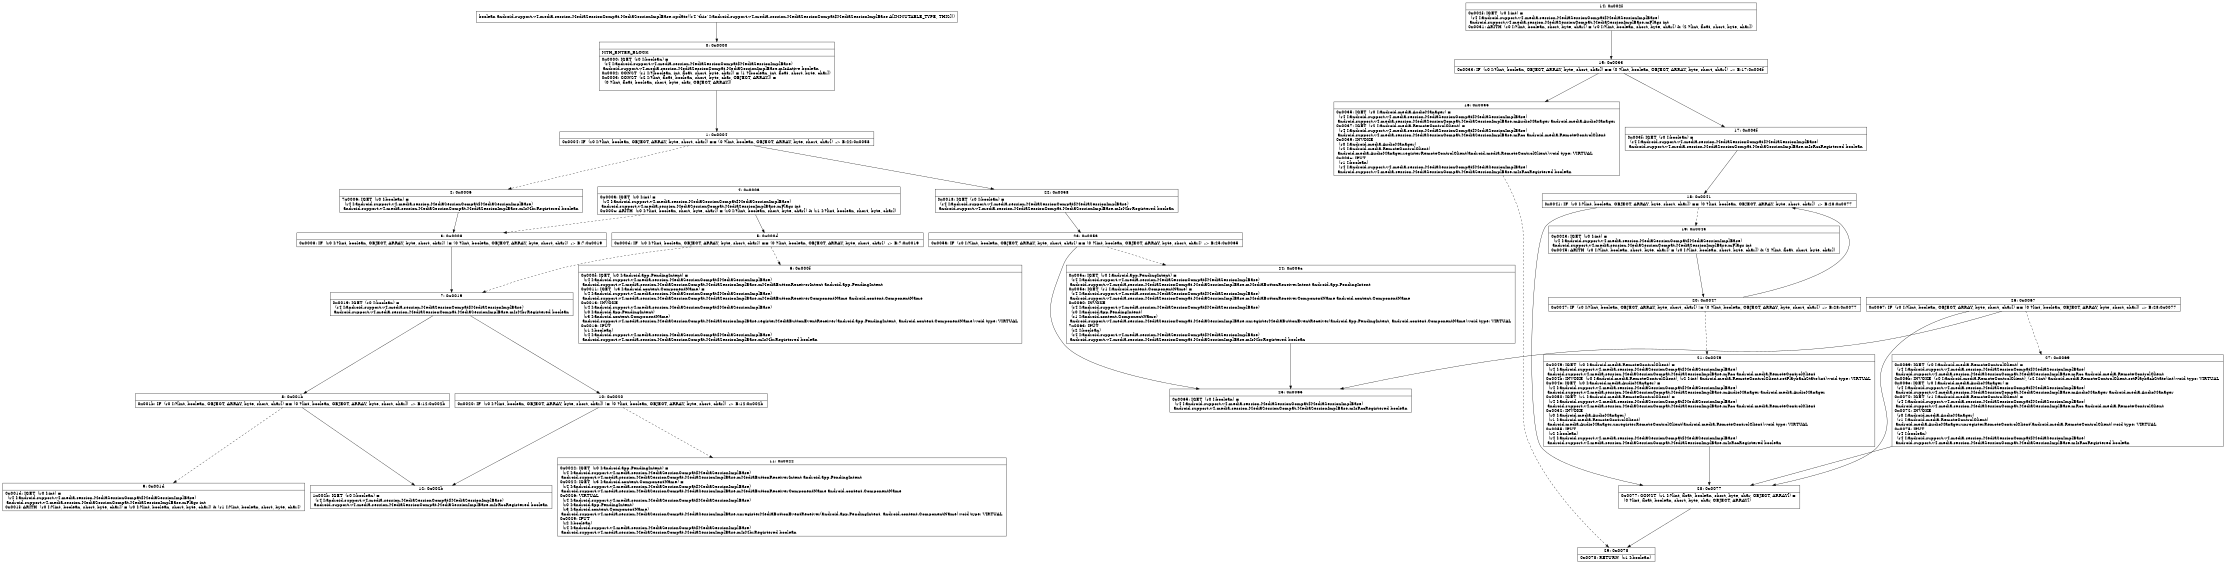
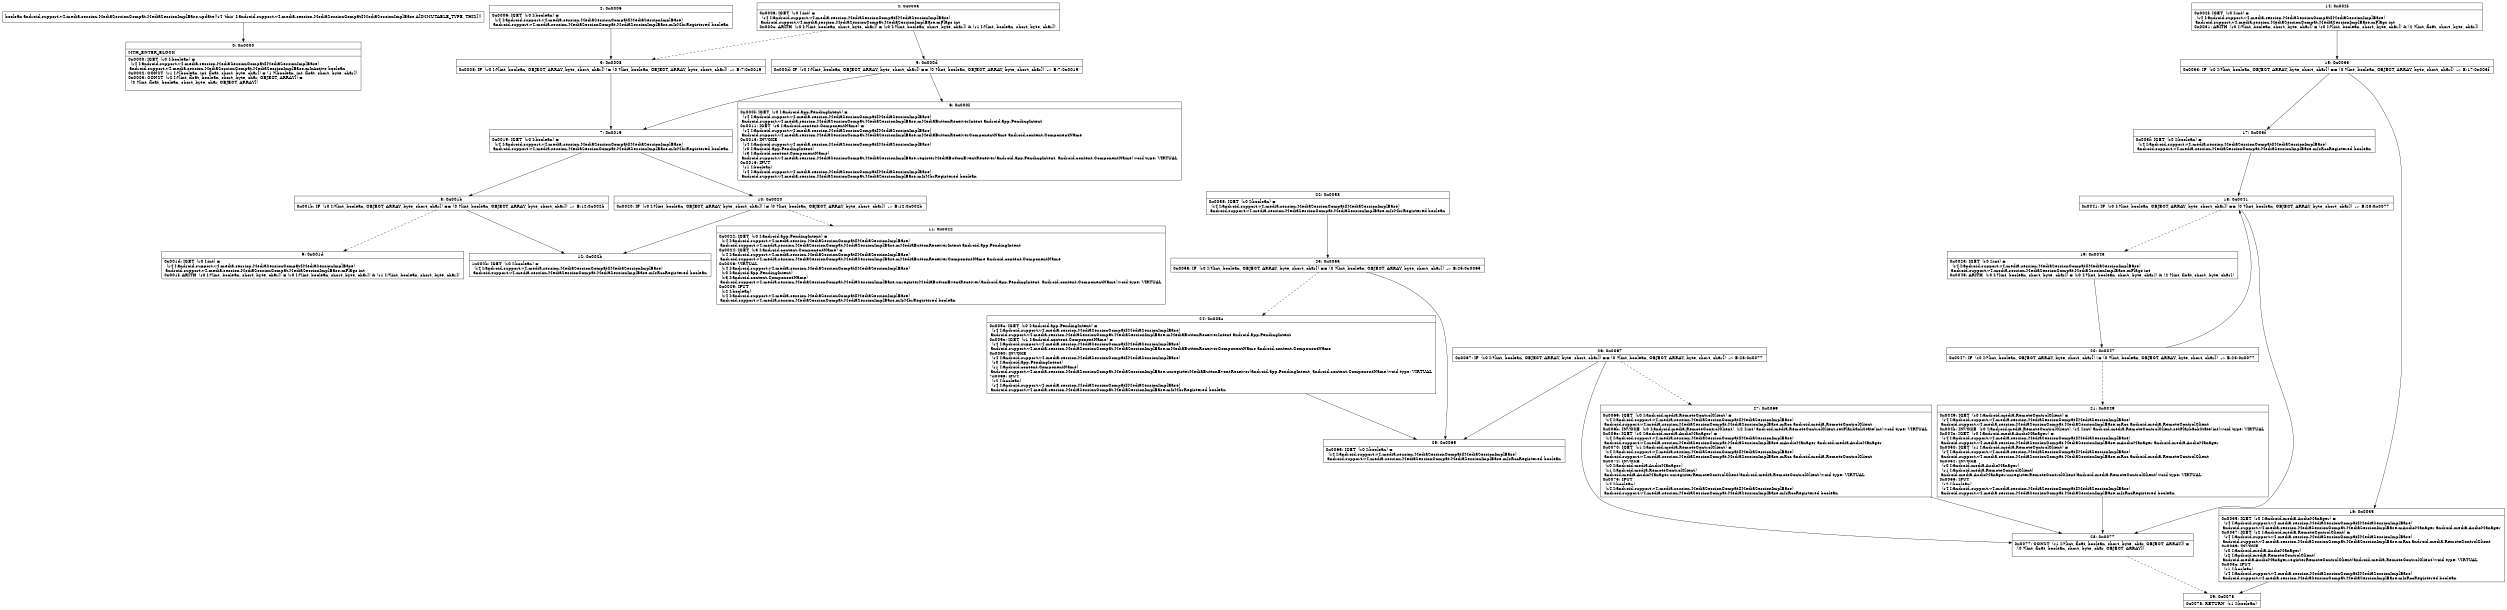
  digraph {
    node [shape=record]
    n1 [label="{0\:\ 0x0000|MTH_ENTER_BLOCK\l|0x0000: IGET  (r0 I:boolean) = \l  (r4 I:android.support.v4.media.session.MediaSessionCompat$MediaSessionImplBase)\l android.support.v4.media.session.MediaSessionCompat.MediaSessionImplBase.mIsActive boolean \l0x0002: CONST  (r1 I:?[boolean, int, float, short, byte, char]) = (1 ?[boolean, int, float, short, byte, char]) \l0x0003: CONST  (r2 I:?[int, float, boolean, short, byte, char, OBJECT, ARRAY]) = \l  (0 ?[int, float, boolean, short, byte, char, OBJECT, ARRAY])\l \l}"]
-   n2 [label="{1\:\ 0x0004|0x0004: IF  (r0 I:?[int, boolean, OBJECT, ARRAY, byte, short, char]) == (0 ?[int, boolean, OBJECT, ARRAY, byte, short, char])  \-\> B:22:0x0058 \l}"]
-   n3 [label="{2\:\ 0x0006|7x0006: IGET  (r0 I:boolean) = \l  (r4 I:android.support.v4.media.session.MediaSessionCompat$MediaSessionImplBase)\l android.support.v4.media.session.MediaSessionCompat.MediaSessionImplBase.mIsMbrRegistered boolean \l}"]
-   n4 [label="{22\:\ 0x0058|0x0018: IGET  (r0 I:boolean) = \l  (r4 I:android.support.v4.media.session.MediaSessionCompat$MediaSessionImplBase)\l android.support.v4.media.session.MediaSessionCompat.MediaSessionImplBase.mIsMbrRegistered boolean \l}"]
+   n3 [label="{2\:\ 0x0006|0x0006: IGET  (r0 I:boolean) = \l  (r4 I:android.support.v4.media.session.MediaSessionCompat$MediaSessionImplBase)\l android.support.v4.media.session.MediaSessionCompat.MediaSessionImplBase.mIsMbrRegistered boolean \l}"]
+   n4 [label="{22\:\ 0x0058|0x0058: IGET  (r0 I:boolean) = \l  (r4 I:android.support.v4.media.session.MediaSessionCompat$MediaSessionImplBase)\l android.support.v4.media.session.MediaSessionCompat.MediaSessionImplBase.mIsMbrRegistered boolean \l}"]
    n5 [label="{3\:\ 0x0008|0x0008: IF  (r0 I:?[int, boolean, OBJECT, ARRAY, byte, short, char]) != (0 ?[int, boolean, OBJECT, ARRAY, byte, short, char])  \-\> B:7:0x0019 \l}"]
    n6 [label="{23\:\ 0x005a|0x005a: IF  (r0 I:?[int, boolean, OBJECT, ARRAY, byte, short, char]) == (0 ?[int, boolean, OBJECT, ARRAY, byte, short, char])  \-\> B:25:0x0065 \l}"]
    n7 [label="{7\:\ 0x0019|0x0019: IGET  (r0 I:boolean) = \l  (r4 I:android.support.v4.media.session.MediaSessionCompat$MediaSessionImplBase)\l android.support.v4.media.session.MediaSessionCompat.MediaSessionImplBase.mIsMbrRegistered boolean \l}"]
    n8 [label="{4\:\ 0x000a|0x000a: IGET  (r0 I:int) = \l  (r4 I:android.support.v4.media.session.MediaSessionCompat$MediaSessionImplBase)\l android.support.v4.media.session.MediaSessionCompat.MediaSessionImplBase.mFlags int \l0x000c: ARITH  (r0 I:?[int, boolean, short, byte, char]) = (r0 I:?[int, boolean, short, byte, char]) & (r1 I:?[int, boolean, short, byte, char]) \l}"]
    n9 [label="{5\:\ 0x000d|0x000d: IF  (r0 I:?[int, boolean, OBJECT, ARRAY, byte, short, char]) == (0 ?[int, boolean, OBJECT, ARRAY, byte, short, char])  \-\> B:7:0x0019 \l}"]
    n10 [label="{8\:\ 0x001b|0x001b: IF  (r0 I:?[int, boolean, OBJECT, ARRAY, byte, short, char]) == (0 ?[int, boolean, OBJECT, ARRAY, byte, short, char])  \-\> B:12:0x002b \l}"]
    n11 [label="{10\:\ 0x0020|0x0020: IF  (r0 I:?[int, boolean, OBJECT, ARRAY, byte, short, char]) != (0 ?[int, boolean, OBJECT, ARRAY, byte, short, char])  \-\> B:12:0x002b \l}"]
    n12 [label="{6\:\ 0x000f|0x000f: IGET  (r0 I:android.app.PendingIntent) = \l  (r4 I:android.support.v4.media.session.MediaSessionCompat$MediaSessionImplBase)\l android.support.v4.media.session.MediaSessionCompat.MediaSessionImplBase.mMediaButtonReceiverIntent android.app.PendingIntent \l0x0011: IGET  (r3 I:android.content.ComponentName) = \l  (r4 I:android.support.v4.media.session.MediaSessionCompat$MediaSessionImplBase)\l android.support.v4.media.session.MediaSessionCompat.MediaSessionImplBase.mMediaButtonReceiverComponentName android.content.ComponentName \l0x0013: INVOKE  \l  (r4 I:android.support.v4.media.session.MediaSessionCompat$MediaSessionImplBase)\l  (r0 I:android.app.PendingIntent)\l  (r3 I:android.content.ComponentName)\l android.support.v4.media.session.MediaSessionCompat.MediaSessionImplBase.registerMediaButtonEventReceiver(android.app.PendingIntent, android.content.ComponentName):void type: VIRTUAL \l0x0016: IPUT  \l  (r1 I:boolean)\l  (r4 I:android.support.v4.media.session.MediaSessionCompat$MediaSessionImplBase)\l android.support.v4.media.session.MediaSessionCompat.MediaSessionImplBase.mIsMbrRegistered boolean \l}"]
    n13 [label="{12\:\ 0x002b|1x002b: IGET  (r0 I:boolean) = \l  (r4 I:android.support.v4.media.session.MediaSessionCompat$MediaSessionImplBase)\l android.support.v4.media.session.MediaSessionCompat.MediaSessionImplBase.mIsRccRegistered boolean \l}"]
    n14 [label="{9\:\ 0x001d|0x001d: IGET  (r0 I:int) = \l  (r4 I:android.support.v4.media.session.MediaSessionCompat$MediaSessionImplBase)\l android.support.v4.media.session.MediaSessionCompat.MediaSessionImplBase.mFlags int \l0x001f: ARITH  (r0 I:?[int, boolean, short, byte, char]) = (r0 I:?[int, boolean, short, byte, char]) & (r1 I:?[int, boolean, short, byte, char]) \l}"]
    n15 [label="{11\:\ 0x0022|0x0022: IGET  (r0 I:android.app.PendingIntent) = \l  (r4 I:android.support.v4.media.session.MediaSessionCompat$MediaSessionImplBase)\l android.support.v4.media.session.MediaSessionCompat.MediaSessionImplBase.mMediaButtonReceiverIntent android.app.PendingIntent \l0x0024: IGET  (r3 I:android.content.ComponentName) = \l  (r4 I:android.support.v4.media.session.MediaSessionCompat$MediaSessionImplBase)\l android.support.v4.media.session.MediaSessionCompat.MediaSessionImplBase.mMediaButtonReceiverComponentName android.content.ComponentName \l0x0026: VIRTUAL  \l  (r4 I:android.support.v4.media.session.MediaSessionCompat$MediaSessionImplBase)\l  (r0 I:android.app.PendingIntent)\l  (r3 I:android.content.ComponentName)\l android.support.v4.media.session.MediaSessionCompat.MediaSessionImplBase.unregisterMediaButtonEventReceiver(android.app.PendingIntent, android.content.ComponentName):void type: VIRTUAL \l0x0029: IPUT  \l  (r2 I:boolean)\l  (r4 I:android.support.v4.media.session.MediaSessionCompat$MediaSessionImplBase)\l android.support.v4.media.session.MediaSessionCompat.MediaSessionImplBase.mIsMbrRegistered boolean \l}"]
    n16 [label="{14\:\ 0x002f|0x002f: IGET  (r0 I:int) = \l  (r4 I:android.support.v4.media.session.MediaSessionCompat$MediaSessionImplBase)\l android.support.v4.media.session.MediaSessionCompat.MediaSessionImplBase.mFlags int \l0x0031: ARITH  (r0 I:?[int, boolean, short, byte, char]) = (r0 I:?[int, boolean, short, byte, char]) & (2 ?[int, float, short, byte, char]) \l}"]
    n17 [label="{15\:\ 0x0033|0x0033: IF  (r0 I:?[int, boolean, OBJECT, ARRAY, byte, short, char]) == (0 ?[int, boolean, OBJECT, ARRAY, byte, short, char])  \-\> B:17:0x003f \l}"]
    n18 [label="{17\:\ 0x003f|0x003f: IGET  (r0 I:boolean) = \l  (r4 I:android.support.v4.media.session.MediaSessionCompat$MediaSessionImplBase)\l android.support.v4.media.session.MediaSessionCompat.MediaSessionImplBase.mIsRccRegistered boolean \l}"]
    n19 [label="{18\:\ 0x0041|0x0041: IF  (r0 I:?[int, boolean, OBJECT, ARRAY, byte, short, char]) == (0 ?[int, boolean, OBJECT, ARRAY, byte, short, char])  \-\> B:28:0x0077 \l}"]
    n20 [label="{16\:\ 0x0035|0x0035: IGET  (r0 I:android.media.AudioManager) = \l  (r4 I:android.support.v4.media.session.MediaSessionCompat$MediaSessionImplBase)\l android.support.v4.media.session.MediaSessionCompat.MediaSessionImplBase.mAudioManager android.media.AudioManager \l0x0037: IGET  (r2 I:android.media.RemoteControlClient) = \l  (r4 I:android.support.v4.media.session.MediaSessionCompat$MediaSessionImplBase)\l android.support.v4.media.session.MediaSessionCompat.MediaSessionImplBase.mRcc android.media.RemoteControlClient \l0x0039: INVOKE  \l  (r0 I:android.media.AudioManager)\l  (r2 I:android.media.RemoteControlClient)\l android.media.AudioManager.registerRemoteControlClient(android.media.RemoteControlClient):void type: VIRTUAL \l0x003c: IPUT  \l  (r1 I:boolean)\l  (r4 I:android.support.v4.media.session.MediaSessionCompat$MediaSessionImplBase)\l android.support.v4.media.session.MediaSessionCompat.MediaSessionImplBase.mIsRccRegistered boolean \l}"]
    n21 [label="{29\:\ 0x0078|0x0078: RETURN  (r1 I:boolean) \l}"]
    n22 [label="{19\:\ 0x0043|0x0023: IGET  (r0 I:int) = \l  (r4 I:android.support.v4.media.session.MediaSessionCompat$MediaSessionImplBase)\l android.support.v4.media.session.MediaSessionCompat.MediaSessionImplBase.mFlags int \l0x0045: ARITH  (r0 I:?[int, boolean, short, byte, char]) = (r0 I:?[int, boolean, short, byte, char]) & (2 ?[int, float, short, byte, char]) \l}"]
    n23 [label="{28\:\ 0x0077|0x0077: CONST  (r1 I:?[int, float, boolean, short, byte, char, OBJECT, ARRAY]) = \l  (0 ?[int, float, boolean, short, byte, char, OBJECT, ARRAY])\l \l}"]
    n24 [label="{20\:\ 0x0047|0x0047: IF  (r0 I:?[int, boolean, OBJECT, ARRAY, byte, short, char]) != (0 ?[int, boolean, OBJECT, ARRAY, byte, short, char])  \-\> B:28:0x0077 \l}"]
    n25 [label="{21\:\ 0x0049|0x0049: IGET  (r0 I:android.media.RemoteControlClient) = \l  (r4 I:android.support.v4.media.session.MediaSessionCompat$MediaSessionImplBase)\l android.support.v4.media.session.MediaSessionCompat.MediaSessionImplBase.mRcc android.media.RemoteControlClient \l0x004b: INVOKE  (r0 I:android.media.RemoteControlClient), (r2 I:int) android.media.RemoteControlClient.setPlaybackState(int):void type: VIRTUAL \l0x004e: IGET  (r0 I:android.media.AudioManager) = \l  (r4 I:android.support.v4.media.session.MediaSessionCompat$MediaSessionImplBase)\l android.support.v4.media.session.MediaSessionCompat.MediaSessionImplBase.mAudioManager android.media.AudioManager \l0x0050: IGET  (r1 I:android.media.RemoteControlClient) = \l  (r4 I:android.support.v4.media.session.MediaSessionCompat$MediaSessionImplBase)\l android.support.v4.media.session.MediaSessionCompat.MediaSessionImplBase.mRcc android.media.RemoteControlClient \l0x0032: INVOKE  \l  (r0 I:android.media.AudioManager)\l  (r1 I:android.media.RemoteControlClient)\l android.media.AudioManager.unregisterRemoteControlClient(android.media.RemoteControlClient):void type: VIRTUAL \l0x0055: IPUT  \l  (r2 I:boolean)\l  (r4 I:android.support.v4.media.session.MediaSessionCompat$MediaSessionImplBase)\l android.support.v4.media.session.MediaSessionCompat.MediaSessionImplBase.mIsRccRegistered boolean \l}"]
    n26 [label="{24\:\ 0x005c|0x005c: IGET  (r0 I:android.app.PendingIntent) = \l  (r4 I:android.support.v4.media.session.MediaSessionCompat$MediaSessionImplBase)\l android.support.v4.media.session.MediaSessionCompat.MediaSessionImplBase.mMediaButtonReceiverIntent android.app.PendingIntent \l0x005e: IGET  (r1 I:android.content.ComponentName) = \l  (r4 I:android.support.v4.media.session.MediaSessionCompat$MediaSessionImplBase)\l android.support.v4.media.session.MediaSessionCompat.MediaSessionImplBase.mMediaButtonReceiverComponentName android.content.ComponentName \l0x0060: INVOKE  \l  (r4 I:android.support.v4.media.session.MediaSessionCompat$MediaSessionImplBase)\l  (r0 I:android.app.PendingIntent)\l  (r1 I:android.content.ComponentName)\l android.support.v4.media.session.MediaSessionCompat.MediaSessionImplBase.unregisterMediaButtonEventReceiver(android.app.PendingIntent, android.content.ComponentName):void type: VIRTUAL \l7x0063: IPUT  \l  (r2 I:boolean)\l  (r4 I:android.support.v4.media.session.MediaSessionCompat$MediaSessionImplBase)\l android.support.v4.media.session.MediaSessionCompat.MediaSessionImplBase.mIsMbrRegistered boolean \l}"]
    n27 [label="{25\:\ 0x0065|0x0065: IGET  (r0 I:boolean) = \l  (r4 I:android.support.v4.media.session.MediaSessionCompat$MediaSessionImplBase)\l android.support.v4.media.session.MediaSessionCompat.MediaSessionImplBase.mIsRccRegistered boolean \l}"]
    n28 [label="{26\:\ 0x0067|0x0067: IF  (r0 I:?[int, boolean, OBJECT, ARRAY, byte, short, char]) == (0 ?[int, boolean, OBJECT, ARRAY, byte, short, char])  \-\> B:28:0x0077 \l}"]
    n29 [label="{27\:\ 0x0069|0x0069: IGET  (r0 I:android.media.RemoteControlClient) = \l  (r4 I:android.support.v4.media.session.MediaSessionCompat$MediaSessionImplBase)\l android.support.v4.media.session.MediaSessionCompat.MediaSessionImplBase.mRcc android.media.RemoteControlClient \l0x006b: INVOKE  (r0 I:android.media.RemoteControlClient), (r2 I:int) android.media.RemoteControlClient.setPlaybackState(int):void type: VIRTUAL \l0x006e: IGET  (r0 I:android.media.AudioManager) = \l  (r4 I:android.support.v4.media.session.MediaSessionCompat$MediaSessionImplBase)\l android.support.v4.media.session.MediaSessionCompat.MediaSessionImplBase.mAudioManager android.media.AudioManager \l0x0070: IGET  (r1 I:android.media.RemoteControlClient) = \l  (r4 I:android.support.v4.media.session.MediaSessionCompat$MediaSessionImplBase)\l android.support.v4.media.session.MediaSessionCompat.MediaSessionImplBase.mRcc android.media.RemoteControlClient \l0x0072: INVOKE  \l  (r0 I:android.media.AudioManager)\l  (r1 I:android.media.RemoteControlClient)\l android.media.AudioManager.unregisterRemoteControlClient(android.media.RemoteControlClient):void type: VIRTUAL \l0x0075: IPUT  \l  (r4 I:boolean)\l  (r4 I:android.support.v4.media.session.MediaSessionCompat$MediaSessionImplBase)\l android.support.v4.media.session.MediaSessionCompat.MediaSessionImplBase.mIsRccRegistered boolean \l}"]
    n30 [label="{boolean android.support.v4.media.session.MediaSessionCompat.MediaSessionImplBase.update((r4 'this' I:android.support.v4.media.session.MediaSessionCompat$MediaSessionImplBase A[IMMUTABLE_TYPE, THIS])) }"]
-   n1 -> n2
-   n2 -> n3 [style=dashed]
-   n2 -> n4
    n3 -> n5
    n4 -> n6
    n5 -> n7
    n6 -> n26 [style=dashed]
    n6 -> n27
    n7 -> n10
    n7 -> n11
    n8 -> n5 [style=dashed]
    n8 -> n9
-   n9 -> n7 [style=dashed]
-   n9 -> n12 [style=dashed]
+   n9 -> n7
+   n9 -> n12 [style=solid]
    n10 -> n13
    n10 -> n14 [style=dashed]
    n11 -> n13
    n11 -> n15 [style=dashed]
    n16 -> n17
    n17 -> n18
    n17 -> n20 [style=solid]
    n18 -> n19
    n19 -> n22 [style=dashed]
    n19 -> n23
-   n20 -> n21 [style=dashed]
+   n20 -> n21
    n22 -> n24
-   n23 -> n21
+   n23 -> n21 [style=dashed]
    n24 -> n19
    n24 -> n25 [style=dashed]
    n25 -> n23
    n26 -> n27
    n28 -> n23
    n28 -> n27
    n28 -> n29 [style=dashed]
    n29 -> n23
    n30 -> n1
  }
